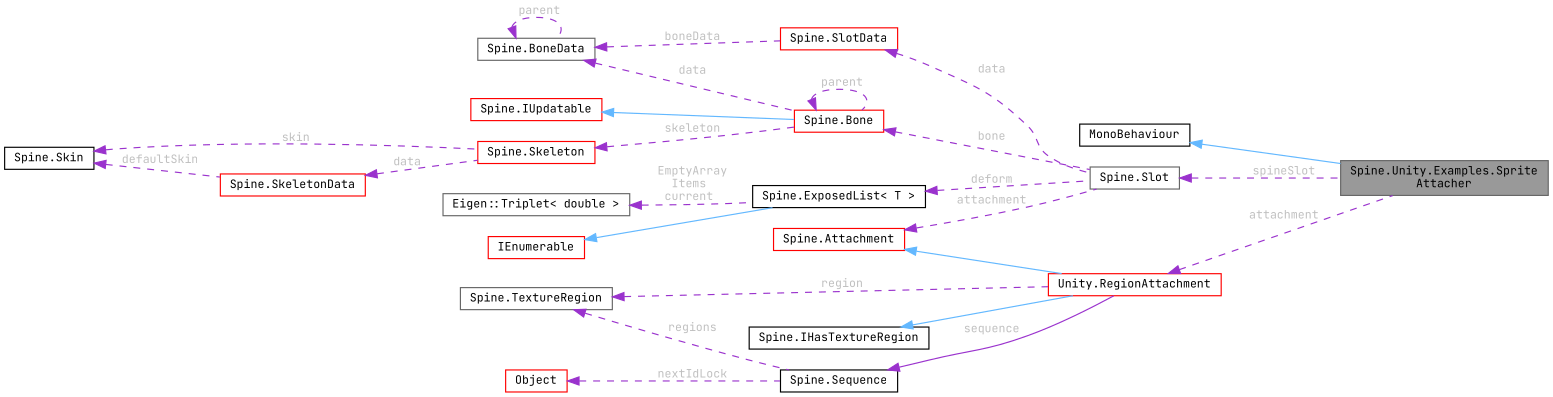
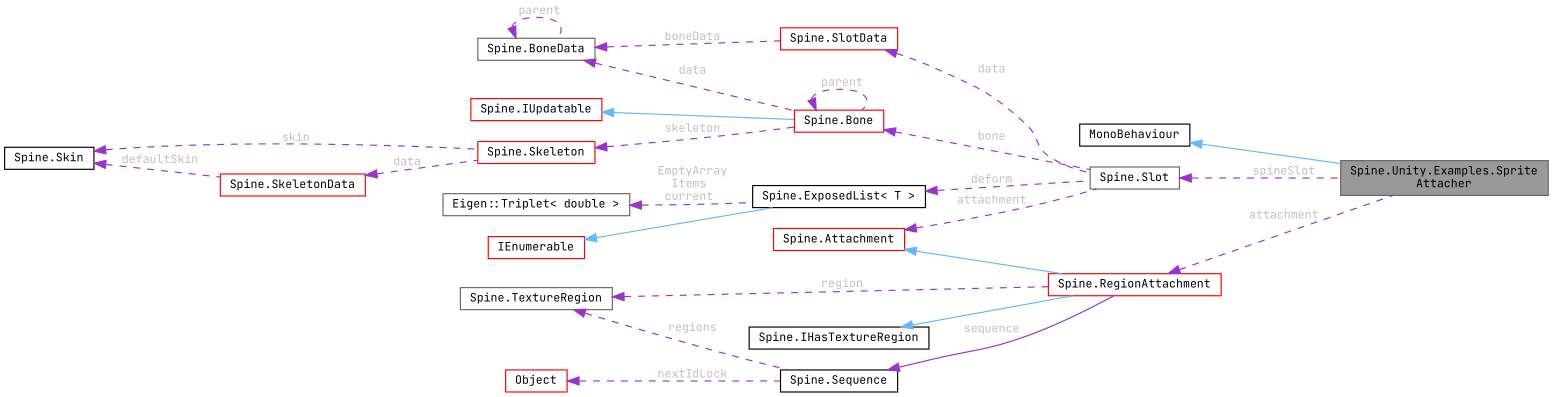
  digraph {
    fontname="JetBrains Mono"
    rankdir=LR
    node [color=red fillcolor=white fontname="JetBrains Mono" fontsize=10 shape=box style=filled]
    edge [color=darkorchid3 dir=back fontname="JetBrains Mono" fontsize=10 labelfontname=Helvetica labelfontsize=10 style=dashed fontcolor=grey]
    n1 [color=gray40 fillcolor=grey60 fontcolor=black height=0.2 label="Spine.Unity.Examples.Sprite\lAttacher" width=0.4]
    n2 [color=black height=0.2 label=MonoBehaviour width=0.4]
-   n3 [height=0.2 label="Unity.RegionAttachment" width=0.4]
+   n3 [height=0.2 label="Spine.RegionAttachment" width=0.4]
    n4 [height=0.2 label="Spine.Attachment" width=0.4]
    n5 [color=gray40 height=0.2 label="Spine.Slot" width=0.4]
    n6 [color=black height=0.2 label="Spine.IHasTextureRegion" width=0.4]
    n7 [color=gray40 height=0.2 label="Spine.TextureRegion" width=0.4]
    n8 [color=black height=0.2 label="Spine.Sequence" width=0.4]
    n9 [height=0.2 label=Object width=0.4]
    n10 [height=0.2 label="Spine.SlotData" width=0.4]
    n11 [color=gray40 height=0.2 label="Spine.BoneData" width=0.4]
    n12 [height=0.2 label="Spine.Bone" width=0.4]
    n13 [height=0.2 label="Spine.IUpdatable" width=0.4]
    n14 [height=0.2 label="Spine.Skeleton" width=0.4]
    n15 [height=0.2 label="Spine.SkeletonData" width=0.4]
    n16 [color=black height=0.2 label="Spine.Skin" width=0.4]
    n17 [color=black height=0.2 label="Spine.ExposedList\< T \>" width=0.4]
    n18 [height=0.2 label=IEnumerable width=0.4]
    n19 [color=gray40 height=0.2 label="Eigen::Triplet\< double \>" width=0.4]
    n2 -> n1 [color=steelblue1 style=solid fontcolor=""]
    n3 -> n1 [label=" attachment"]
    n4 -> n3 [color=steelblue1 style=solid fontcolor=""]
    n4 -> n5 [label=" attachment"]
    n5 -> n1 [label=" spineSlot"]
    n6 -> n3 [color=steelblue1 style=solid fontcolor=""]
    n7 -> n3 [label=" region"]
    n7 -> n8 [label=" regions"]
    n8 -> n3 [label=" sequence" style=solid]
    n9 -> n8 [label=" nextIdLock"]
    n10 -> n5 [label=" data"]
    n11 -> n10 [label=" boneData"]
    n11 -> n11 [label=" parent"]
    n11 -> n12 [label=" data"]
    n12 -> n5 [label=" bone"]
    n12 -> n12 [label=" parent"]
    n13 -> n12 [color=steelblue1 style=solid fontcolor=""]
    n14 -> n12 [label=" skeleton"]
    n15 -> n14 [label=" data"]
    n16 -> n14 [label=" skin"]
    n16 -> n15 [label=" defaultSkin"]
    n17 -> n5 [label=" deform"]
    n18 -> n17 [color=steelblue1 style=solid fontcolor=""]
    n19 -> n17 [label=" EmptyArray\nItems\ncurrent"]
  }
